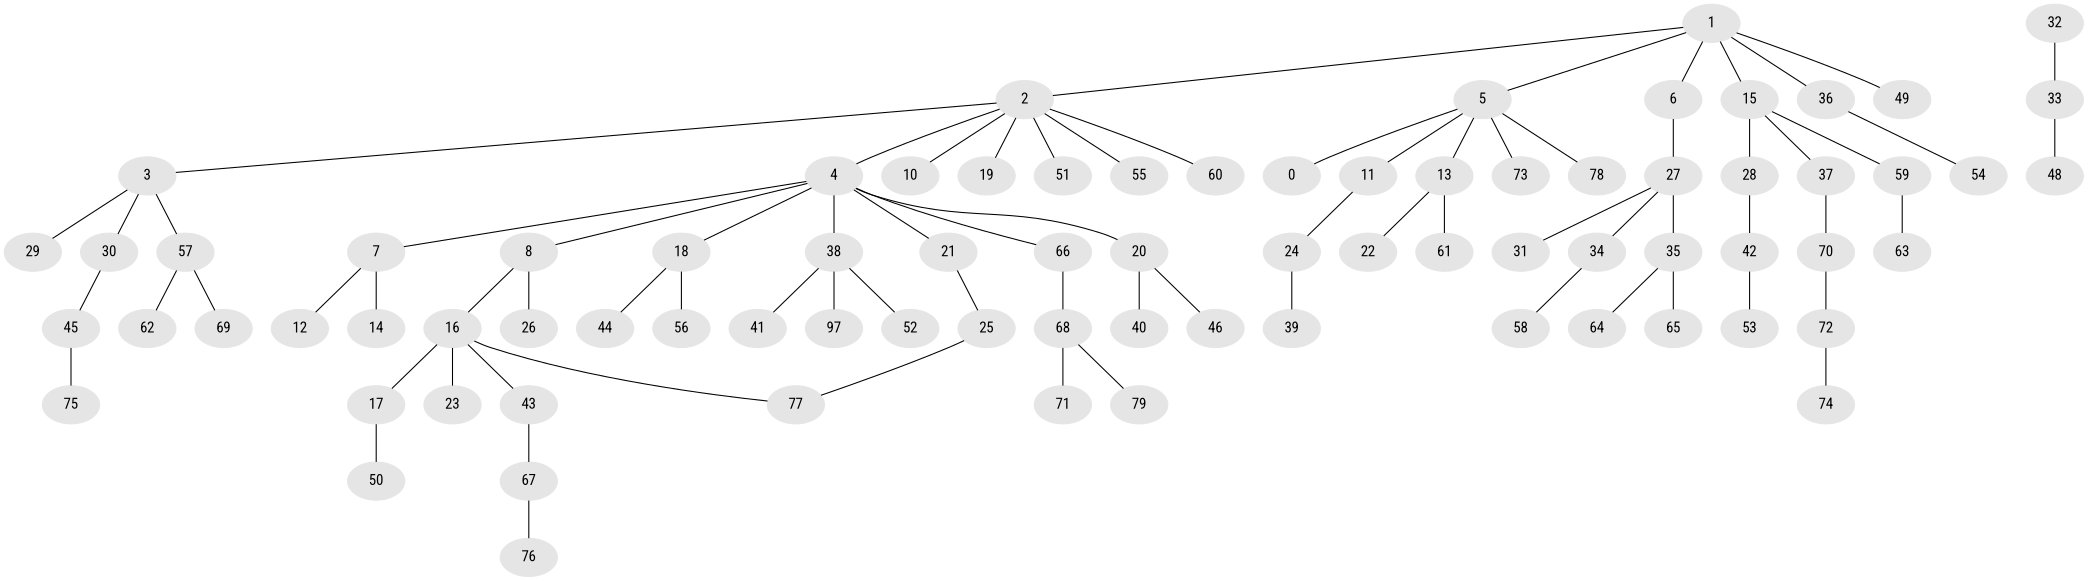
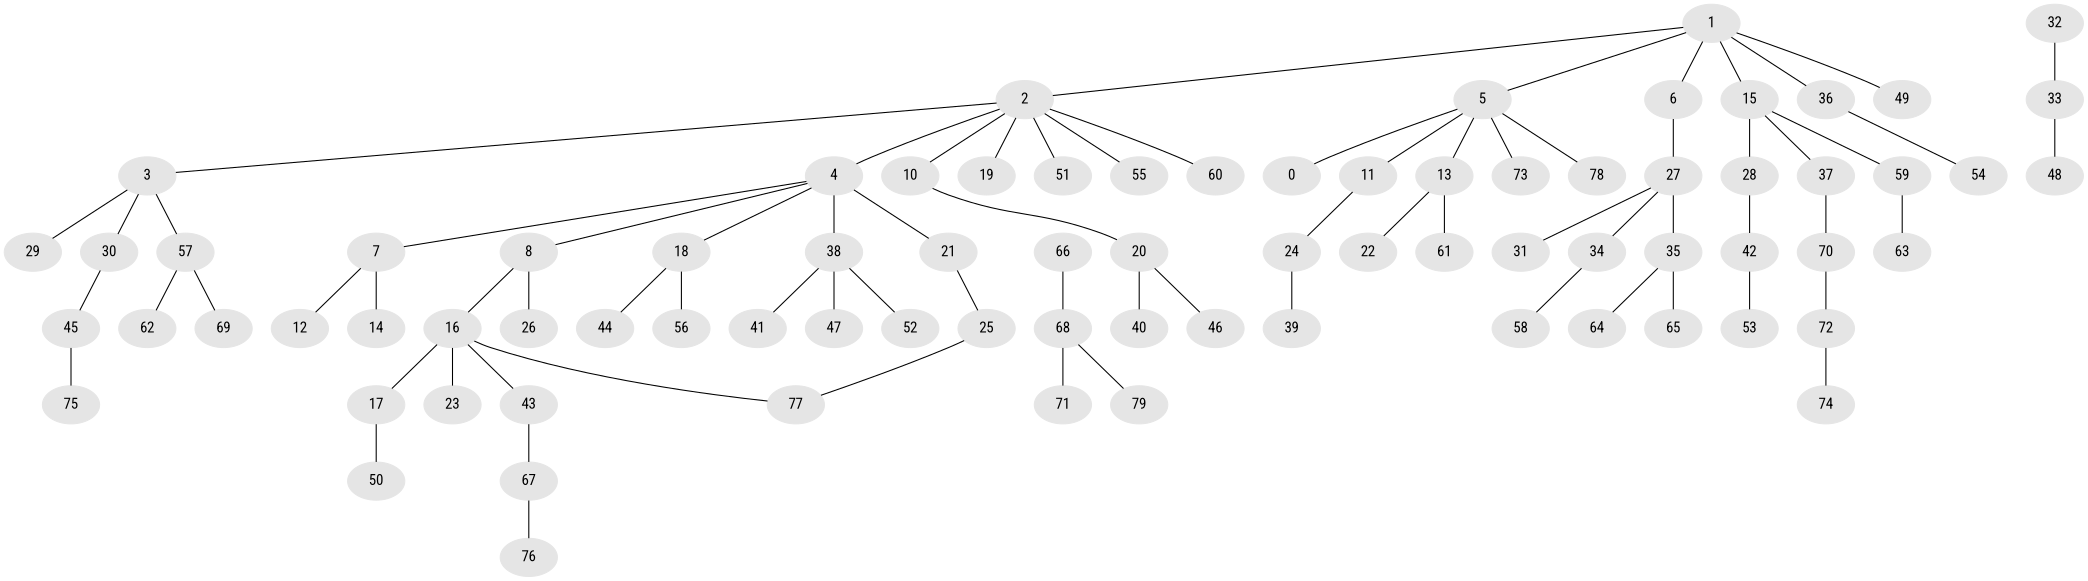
  graph {
    fontname="Roboto Condensed"
    node [color=gray90 fontname="Roboto Condensed" style=filled]
    edge [fontname="Roboto Condensed"]
    1
    2
    5
    6
    15
    36
    49
    3
    4
    10
    19
    51
    55
    60
    n15 [label=0]
    11
    13
    73
    78
    27
    28
    37
    59
    54
    29
    30
    57
    7
    8
    18
    38
    66
    21
    20
    45
    62
    69
    12
    14
    16
    26
    44
    56
    41
-   47 [label=97]
+   47
    52
    68
    24
    22
    61
    31
    34
    35
    17
    23
    43
    77
    40
    46
    39
    42
    70
    63
    50
    67
    25
    32
    33
    58
    64
    65
    53
    75
    48
    72
    76
    71
    79
    74
    1 -- 2
    1 -- 5
    1 -- 6
    1 -- 15
    1 -- 36
    1 -- 49
    2 -- 3
    2 -- 4
    2 -- 10
    2 -- 19
    2 -- 51
    2 -- 55
    2 -- 60
    5 -- n15
    5 -- 11
    5 -- 13
    5 -- 73
    5 -- 78
    6 -- 27
    15 -- 28
    15 -- 37
    15 -- 59
    36 -- 54
    3 -- 29
    3 -- 30
    3 -- 57
    4 -- 7
    4 -- 8
    4 -- 18
    4 -- 38
-   4 -- 66
    4 -- 21
-   4 -- 20
+   10 -- 20
    11 -- 24
    13 -- 22
    13 -- 61
    27 -- 31
    27 -- 34
    27 -- 35
    28 -- 42
    37 -- 70
    59 -- 63
    30 -- 45
    57 -- 62
    57 -- 69
    7 -- 12
    7 -- 14
    8 -- 16
    8 -- 26
    18 -- 44
    18 -- 56
    38 -- 41
    38 -- 47
    38 -- 52
    66 -- 68
    21 -- 25
    20 -- 40
    20 -- 46
    45 -- 75
    16 -- 17
    16 -- 23
    16 -- 43
    16 -- 77
    68 -- 71
    68 -- 79
    24 -- 39
    34 -- 58
    35 -- 64
    35 -- 65
    17 -- 50
    43 -- 67
    42 -- 53
    70 -- 72
    67 -- 76
    25 -- 77
    32 -- 33
    33 -- 48
    72 -- 74
  }
